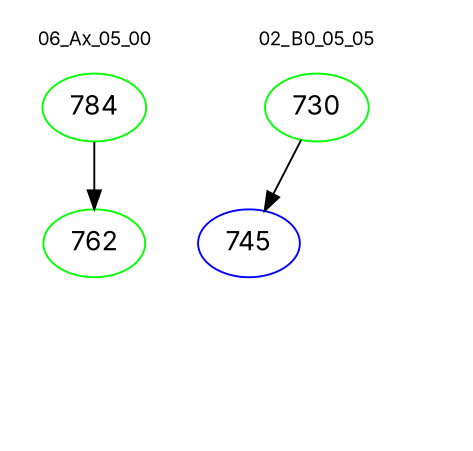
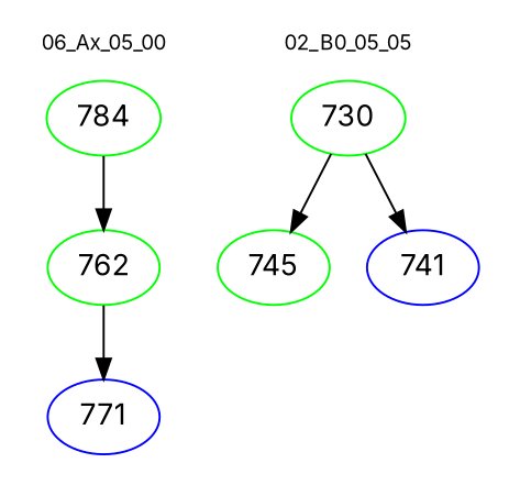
  digraph {
    fontname=Inter
    node [color=green fontname=Inter]
    edge [color=black fontname=Inter]
    n1 [label=762]
+   n2 [color=blue label=771]
    n3 [label=784]
    n4 [label=730]
-   n5 [color=blue label=745]
+   n5 [label=745]
+   n6 [color=blue label=741]
    subgraph cluster_1 {
      color=white
      fontsize=10
      label="06_Ax_05_00"
      n1
+     n2
      n3
    }
    subgraph cluster_2 {
      color=white
      fontsize=10
      label="02_B0_05_05"
      n4
      n5
+     n6
    }
+   n1 -> n2
    n3 -> n1
    n4 -> n5
+   n4 -> n6
  }
